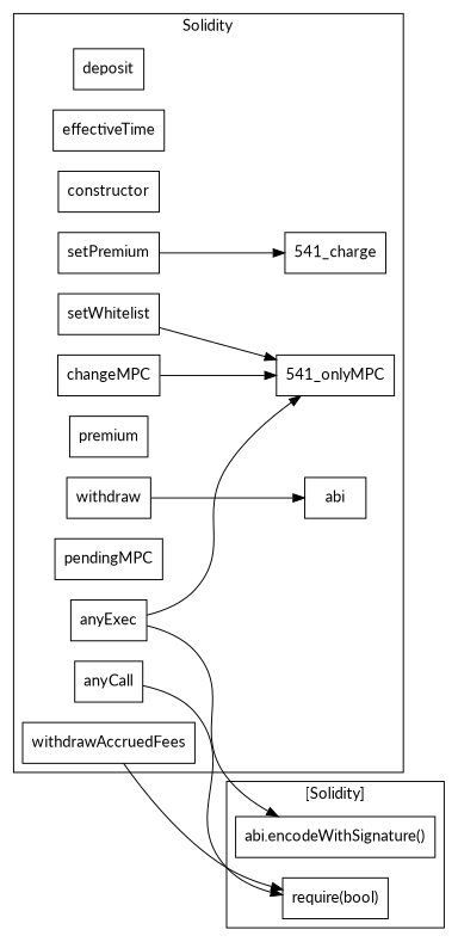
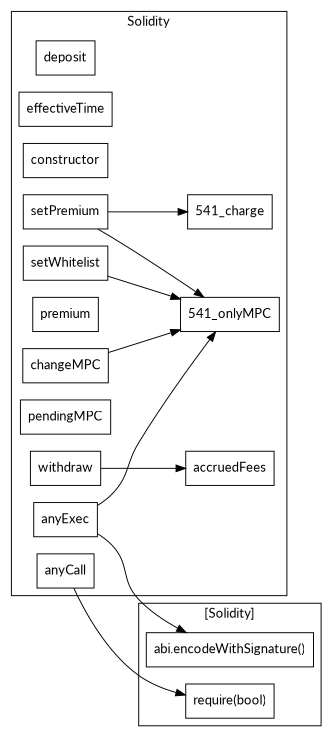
  strict digraph {
    fontname=Lato
    rankdir=LR
    node [fontname=Lato shape=box]
    edge [fontname=Lato]
    n1 [label=deposit]
    n2 [label=effectiveTime]
    n3 [label=constructor]
    "541_onlyMPC"
    n5 [label=setPremium]
    n6 [label=setWhitelist]
-   n7 [label=withdrawAccruedFees]
    n8 [label=premium]
    n9 [label=changeMPC]
    n10 [label=pendingMPC]
    n11 [label=withdraw]
    n12 [label=anyExec]
    "541_charge"
-   n14 [label=abi]
+   n14 [label=accruedFees]
    n15 [label=anyCall]
    "require(bool)"
    "abi.encodeWithSignature()"
    subgraph cluster_1 {
      label=Solidity
      n1
      n2
      n3
      "541_onlyMPC"
      n5
      n6
-     n7
      n8
      n9
      n10
      n11
      n12
      "541_charge"
      n14
      n15
    }
    subgraph cluster_2 {
      label="[Solidity]"
      "require(bool)"
      "abi.encodeWithSignature()"
    }
+   n5 -> "541_onlyMPC"
    n5 -> "541_charge"
    n6 -> "541_onlyMPC"
-   n7 -> "require(bool)"
    n9 -> "541_onlyMPC"
    n11 -> n14
    n12 -> "541_onlyMPC"
    n12 -> "abi.encodeWithSignature()"
    n15 -> "require(bool)"
  }
